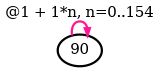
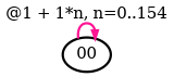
  digraph {
    rankdir=LR
-   00 [fontsize=20 penwidth=3 shape=ellipse style=rounded label=90]
+   00 [fontsize=20 penwidth=3 shape=ellipse style=rounded]
    00 -> 00 [arrowsize=1 color=deeppink fontsize=20 label="@1 + 1*n, n=0..154" penwidth=3 style=bold arrowhead=normal]
  }
